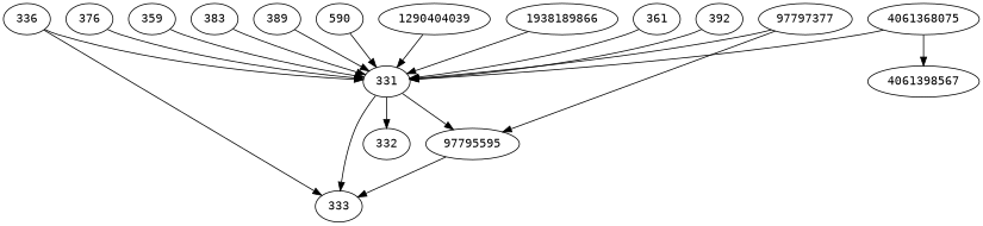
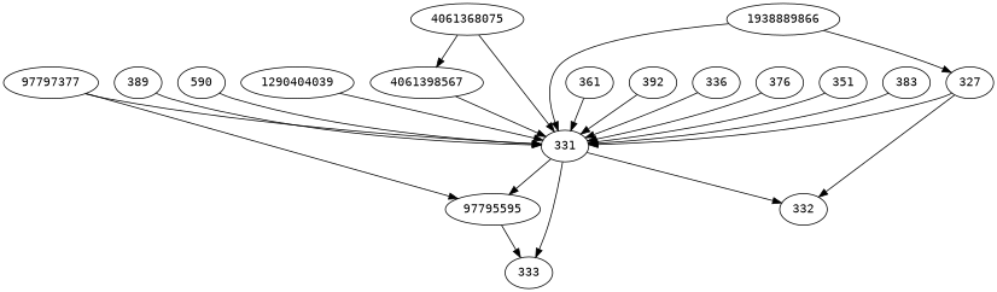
  strict digraph {
    fontname="DejaVu Sans Mono"
    node [fontname="DejaVu Sans Mono"]
    edge [fontname="DejaVu Sans Mono"]
    97797377
    97795595
    331
    333
    332
    389
    n7 [label=590]
    1290404039
    4061398567
-   1938189866
+   327
+   1938189866 [label=1938889866]
    4061368075
    361
    392
    336
    376
-   351 [label=359]
+   351
    383
    97797377 -> 97795595
    97797377 -> 331
    97795595 -> 333
    331 -> 97795595
    331 -> 333
    331 -> 332
    389 -> 331
    n7 -> 331
    1290404039 -> 331
+   4061398567 -> 331
+   327 -> 331
+   327 -> 332
    1938189866 -> 331
+   1938189866 -> 327
    4061368075 -> 331
    4061368075 -> 4061398567
    361 -> 331
    392 -> 331
    336 -> 331
-   336 -> 333
    376 -> 331
    351 -> 331
    383 -> 331
  }
